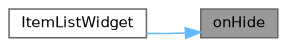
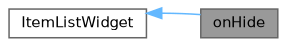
  digraph {
    rankdir=RL
    node [fontname=Helvetica fontsize=10 shape=box style=filled]
    n1 [color=gray40 fillcolor=grey60 fontcolor=black height=0.2 label=onHide width=0.4]
    n2 [color=grey40 fillcolor=white height=0.2 label=ItemListWidget width=0.4]
-   n1 -> n2 [color=steelblue1 dir=back fontname=Helvetica fontsize=10 labelfontname=Helvetica labelfontsize=10 style=solid]
+   n2 -> n1 [color=steelblue1 dir=back fontname=Helvetica fontsize=10 labelfontname=Helvetica labelfontsize=10 style=solid]
  }
